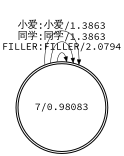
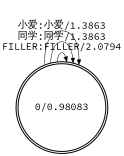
  digraph {
    nodesep=0.25
    rankdir=LR
    ranksep=0.4
    fontname="Source Code Pro"
    edge [fontname="Source Code Pro" fontsize=20]
-   n1 [fontname="Source Code Pro" fontsize=20 label="7/0.98083" shape=doublecircle style=bold]
+   n1 [fontname="Source Code Pro" fontsize=20 label="0/0.98083" shape=doublecircle style=bold]
    n1 -> n1 [label="FILLER:FILLER/2.0794"]
    n1 -> n1 [label="同学:同学/1.3863"]
    n1 -> n1 [label="小爱:小爱/1.3863"]
  }
